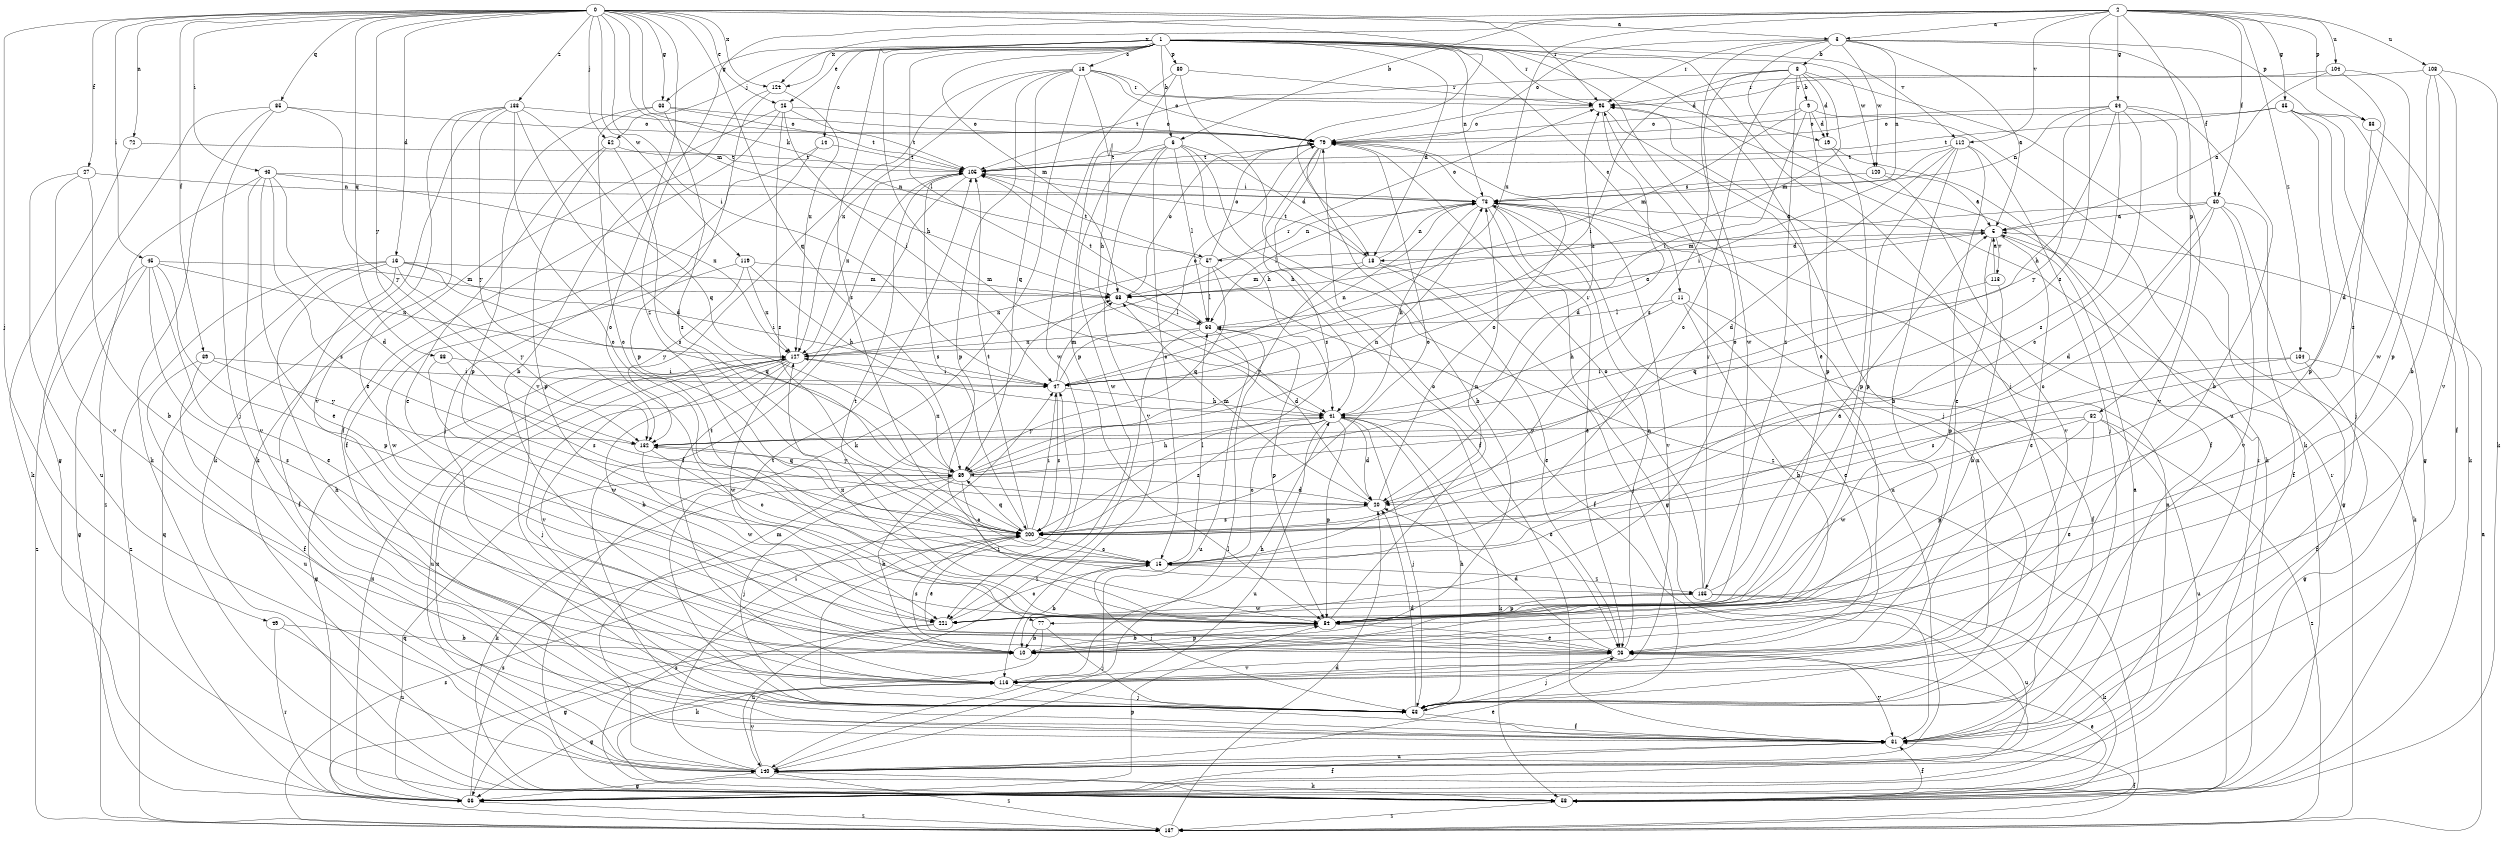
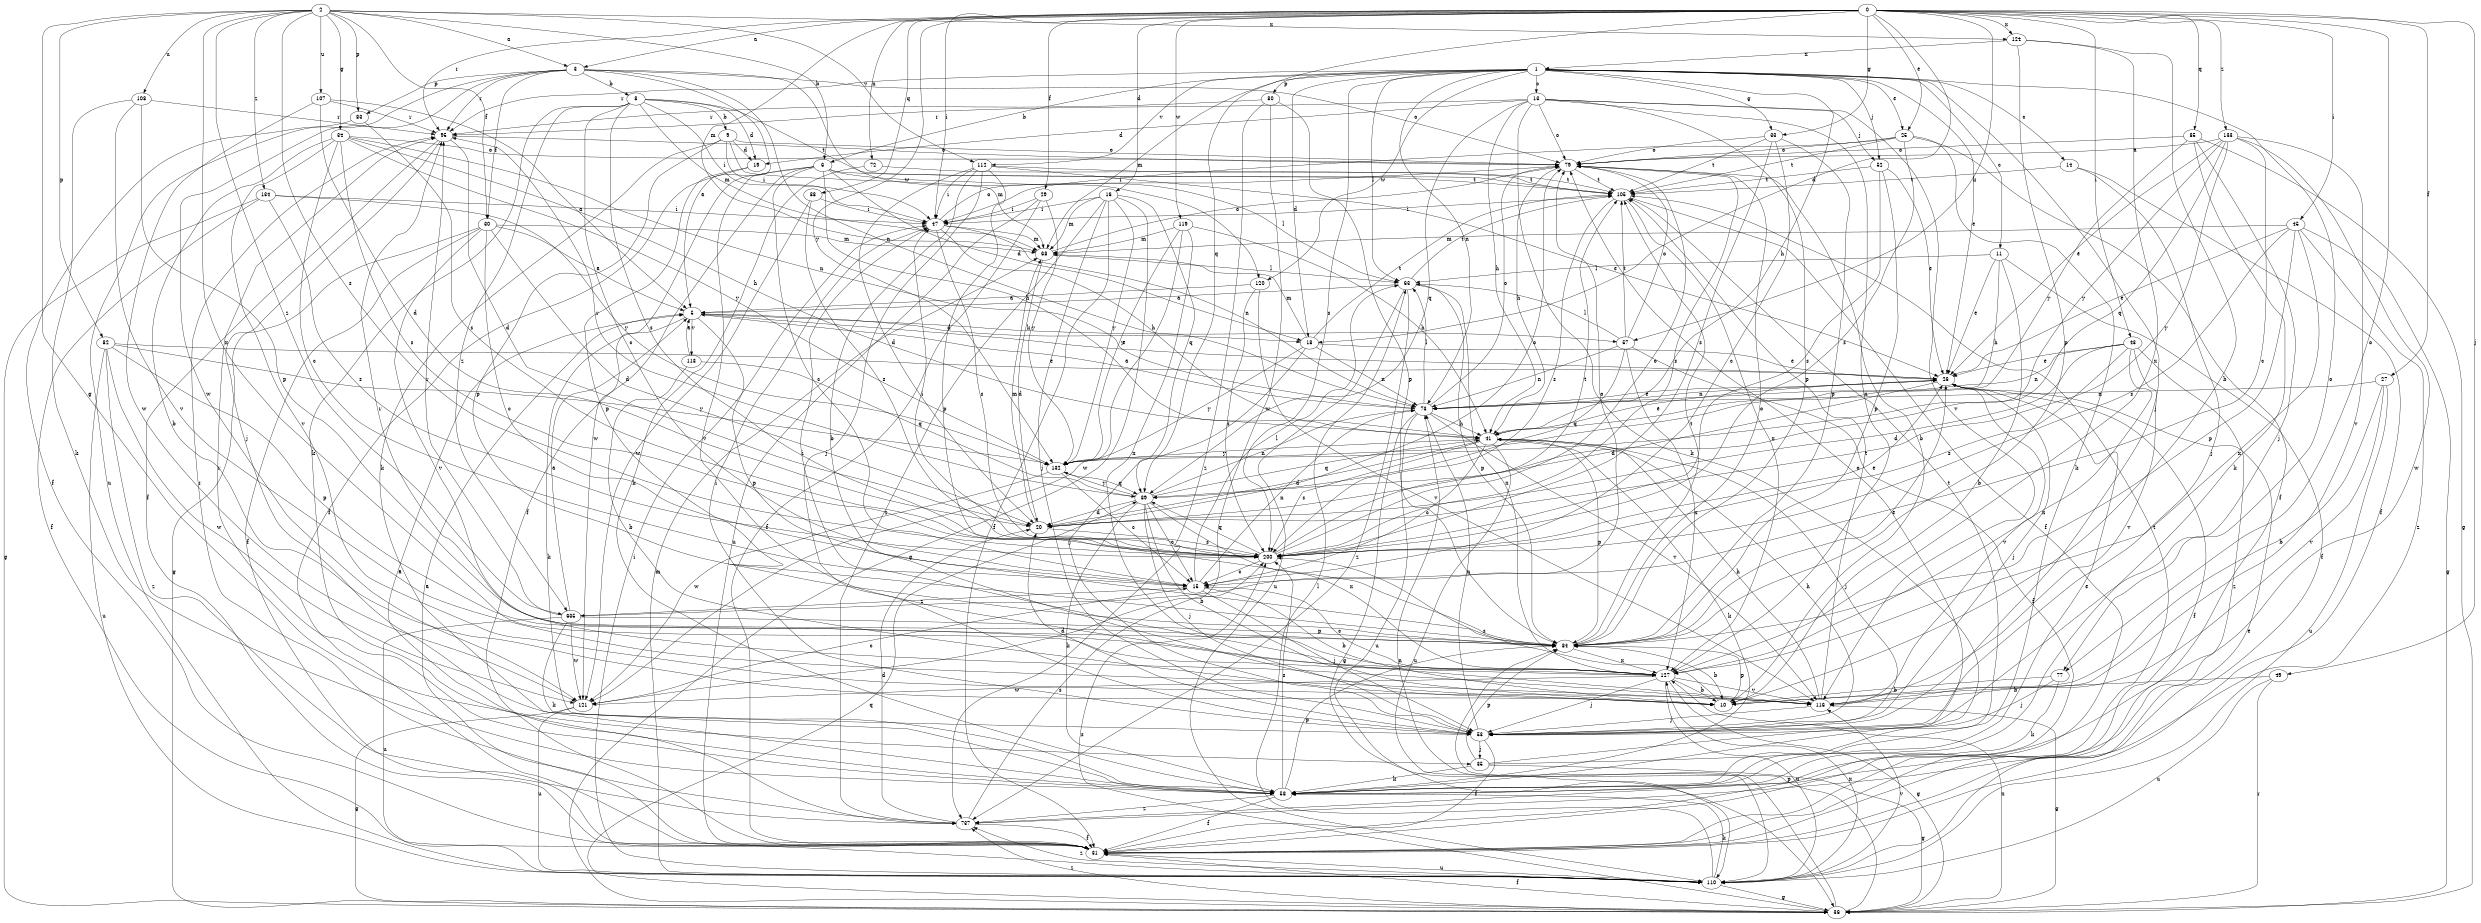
  strict digraph {
    0
    3
    16
    18
    25
    27
-   29 [label=39]
+   29
    33
    43
    45
    47
    49
    52
    57
    68
    72
    77
    85
    88
    89
    95
    119
    124
    132
    133
    73
    120
    30
    83
    5
    8
    79
-   110 [label=140]
-   121 [label=221]
+   110
+   121
    53
    31
    36
-   137
+   137 [label=737]
    26
    105
    n41 [label=200]
    58
    116
    10
    84
    15
    127
    20
    41
    63
    1
    6
    11
    13
    14
    80
    112
    19
    2
    34
    35
    82
-   107 [label=104]
+   107
    108
    134
-   135
+   135 [label=635]
    113
    9
    0 -> 3 [label=a]
    0 -> 16 [label=d]
    0 -> 18 [label=d]
    0 -> 25 [label=e]
    0 -> 27 [label=f]
    0 -> 29 [label=f]
    0 -> 33 [label=g]
    0 -> 43 [label=i]
    0 -> 45 [label=i]
    0 -> 47 [label=i]
    0 -> 49 [label=j]
-   0 -> 52 [label=j]
+   13 -> 52 [label=j]
    0 -> 57 [label=k]
    0 -> 68 [label=m]
    0 -> 72 [label=n]
    0 -> 77 [label=o]
    0 -> 85 [label=q]
    0 -> 88 [label=q]
    0 -> 89 [label=q]
    0 -> 95 [label=r]
    0 -> 119 [label=w]
    0 -> 124 [label=x]
    0 -> 132 [label=y]
    0 -> 133 [label=z]
    3 -> 95 [label=r]
    3 -> 73 [label=n]
    3 -> 120 [label=w]
    3 -> 30 [label=f]
    3 -> 83 [label=p]
    3 -> 5 [label=a]
    3 -> 8 [label=b]
    3 -> 79 [label=o]
    3 -> 110 [label=u]
    3 -> 121 [label=w]
    16 -> 47 [label=i]
    16 -> 68 [label=m]
    16 -> 89 [label=q]
    16 -> 132 [label=y]
-   16 -> 53 [label=h]
+   16 -> 53 [label=j]
    16 -> 31 [label=f]
-   16 -> 36 [label=q]
+   16 -> 36 [label=g]
    16 -> 137 [label=z]
    18 -> 68 [label=m]
-   18 -> 89 [label=y]
+   18 -> 132 [label=y]
    18 -> 73 [label=n]
    18 -> 53 [label=j]
    18 -> 26 [label=e]
    18 -> 105 [label=t]
    25 -> 47 [label=i]
    25 -> 79 [label=o]
    25 -> 31 [label=f]
    25 -> 105 [label=t]
    25 -> n41 [label=s]
    25 -> 58 [label=k]
    27 -> 73 [label=n]
    27 -> 110 [label=u]
    27 -> 116 [label=v]
    27 -> 10 [label=b]
    29 -> 47 [label=i]
    29 -> 132 [label=y]
    29 -> 110 [label=u]
    29 -> 31 [label=f]
    33 -> 79 [label=o]
    33 -> 105 [label=t]
    33 -> n41 [label=s]
    33 -> 84 [label=p]
    33 -> 15 [label=c]
    43 -> 73 [label=n]
    43 -> 137 [label=z]
    43 -> 26 [label=e]
    43 -> n41 [label=s]
    43 -> 116 [label=v]
    43 -> 127 [label=x]
    43 -> 20 [label=d]
    45 -> 68 [label=m]
    45 -> 36 [label=g]
    45 -> 137 [label=z]
    45 -> 26 [label=e]
-   45 -> 10 [label=s]
+   45 -> n41 [label=s]
    45 -> 84 [label=p]
    45 -> 127 [label=x]
    47 -> 68 [label=m]
    47 -> 73 [label=n]
    47 -> 79 [label=o]
    47 -> n41 [label=s]
    47 -> 41 [label=h]
    49 -> 110 [label=u]
    49 -> 36 [label=r]
    49 -> 10 [label=b]
    52 -> 26 [label=e]
    52 -> 105 [label=t]
    52 -> n41 [label=s]
    52 -> 84 [label=p]
    57 -> 89 [label=q]
    57 -> 73 [label=n]
    57 -> 79 [label=o]
    57 -> 31 [label=f]
    57 -> 105 [label=t]
    57 -> 127 [label=x]
    57 -> 63 [label=l]
    68 -> 79 [label=o]
    68 -> 20 [label=d]
    68 -> 63 [label=l]
    72 -> 105 [label=t]
    72 -> 58 [label=k]
    77 -> 53 [label=j]
    77 -> 58 [label=k]
    77 -> 10 [label=b]
    85 -> 132 [label=y]
    85 -> 79 [label=o]
    85 -> 53 [label=j]
    85 -> 36 [label=g]
    85 -> 58 [label=k]
    88 -> 47 [label=i]
    88 -> 121 [label=w]
    88 -> n41 [label=s]
    89 -> 95 [label=r]
    89 -> 132 [label=y]
    89 -> 73 [label=n]
    89 -> 53 [label=j]
    89 -> 58 [label=k]
    89 -> 10 [label=b]
    89 -> 15 [label=c]
    89 -> 127 [label=x]
    89 -> 20 [label=d]
-   89 -> 41 [label=h]
+   89 -> 41 [label=q]
    95 -> 79 [label=o]
    95 -> 53 [label=j]
+   95 -> 31 [label=f]
    95 -> 20 [label=d]
    119 -> 68 [label=m]
    119 -> 132 [label=y]
    119 -> 121 [label=w]
    119 -> 127 [label=x]
    119 -> 41 [label=h]
    124 -> 10 [label=b]
    124 -> 84 [label=p]
    124 -> 127 [label=x]
    132 -> 89 [label=q]
    132 -> 121 [label=w]
    132 -> 15 [label=c]
    133 -> 89 [label=q]
    133 -> 132 [label=y]
-   133 -> 79 [label=o]
+   133 -> 79 [label=a]
    133 -> 26 [label=e]
-   133 -> 58 [label=k]
+   133 -> 58 [label=w]
    133 -> 116 [label=v]
    133 -> 15 [label=c]
-   133 -> 20 [label=d]
+   133 -> 20 [label=y]
    73 -> 5 [label=a]
    73 -> 79 [label=o]
    73 -> 110 [label=u]
    73 -> 36 [label=g]
    73 -> 26 [label=e]
    73 -> 116 [label=v]
    73 -> 41 [label=h]
    73 -> 63 [label=l]
    120 -> 5 [label=a]
-   120 -> 73 [label=s]
+   120 -> n41 [label=s]
    120 -> 116 [label=v]
    30 -> 68 [label=m]
    30 -> 5 [label=a]
    30 -> 31 [label=f]
    30 -> 36 [label=g]
    30 -> 116 [label=v]
    30 -> 15 [label=c]
    30 -> 20 [label=d]
    83 -> 31 [label=f]
    83 -> n41 [label=s]
    5 -> 18 [label=d]
    5 -> 57 [label=k]
    5 -> 26 [label=e]
    5 -> 58 [label=k]
    5 -> 84 [label=p]
    5 -> 113 [label=v]
    8 -> 47 [label=i]
    8 -> 68 [label=m]
    8 -> 105 [label=t]
    8 -> n41 [label=s]
    8 -> 58 [label=k]
    8 -> 15 [label=c]
    8 -> 19 [label=d]
    8 -> 135 [label=z]
    8 -> 9 [label=b]
    79 -> 105 [label=t]
    79 -> n41 [label=s]
    79 -> 10 [label=b]
    79 -> 41 [label=h]
    110 -> 47 [label=i]
    110 -> 68 [label=m]
    110 -> 36 [label=g]
    110 -> 137 [label=z]
    110 -> 26 [label=e]
    110 -> 58 [label=k]
    110 -> 116 [label=v]
    110 -> 127 [label=x]
    110 -> 63 [label=l]
    121 -> 110 [label=u]
    121 -> 36 [label=g]
    121 -> 15 [label=c]
    53 -> 47 [label=i]
    53 -> 73 [label=n]
    53 -> 31 [label=f]
    53 -> 20 [label=d]
    53 -> 41 [label=h]
    31 -> 5 [label=a]
    31 -> 110 [label=u]
    31 -> 105 [label=t]
    36 -> 89 [label=q]
    36 -> 73 [label=n]
    36 -> 31 [label=f]
    36 -> 137 [label=z]
    36 -> n41 [label=s]
    36 -> 84 [label=p]
    36 -> 127 [label=x]
    137 -> 95 [label=r]
    137 -> 5 [label=a]
    137 -> 31 [label=f]
    137 -> n41 [label=s]
    137 -> 20 [label=d]
    26 -> 73 [label=n]
    26 -> 53 [label=j]
-   26 -> 31 [label=y]
+   26 -> 31 [label=f]
    26 -> 116 [label=v]
    26 -> 20 [label=d]
-   105 -> 73 [label=i]
+   105 -> 47 [label=i]
    105 -> 31 [label=f]
    105 -> n41 [label=s]
    105 -> 127 [label=x]
    n41 -> 47 [label=i]
    n41 -> 89 [label=q]
    n41 -> 79 [label=o]
    n41 -> 26 [label=e]
    n41 -> 105 [label=t]
    n41 -> 15 [label=c]
    58 -> 95 [label=r]
    58 -> 31 [label=f]
    58 -> 137 [label=z]
    58 -> 26 [label=e]
    58 -> n41 [label=s]
+   58 -> 84 [label=p]
    116 -> 53 [label=j]
    116 -> 36 [label=g]
    116 -> 105 [label=t]
    116 -> 41 [label=h]
    10 -> n41 [label=s]
    10 -> 84 [label=p]
    84 -> 79 [label=o]
    84 -> 26 [label=e]
    84 -> 105 [label=t]
    84 -> 10 [label=b]
    84 -> 127 [label=x]
    15 -> 73 [label=n]
    15 -> 53 [label=j]
    15 -> 10 [label=b]
    15 -> 63 [label=l]
    15 -> 135 [label=z]
    127 -> 47 [label=i]
    127 -> 95 [label=r]
    127 -> 110 [label=u]
    127 -> 121 [label=w]
    127 -> 53 [label=j]
    127 -> 36 [label=g]
    127 -> 116 [label=v]
    127 -> 10 [label=b]
+   127 -> 15 [label=c]
    20 -> 68 [label=m]
    20 -> 79 [label=o]
    20 -> n41 [label=s]
    41 -> 132 [label=y]
    41 -> 110 [label=u]
    41 -> 53 [label=j]
    41 -> 26 [label=e]
    41 -> n41 [label=s]
    41 -> 58 [label=k]
    41 -> 84 [label=p]
    41 -> 15 [label=c]
    41 -> 20 [label=d]
    63 -> 5 [label=a]
    63 -> 110 [label=u]
    63 -> 137 [label=z]
    63 -> 105 [label=t]
    63 -> 84 [label=p]
    63 -> 127 [label=x]
    1 -> 18 [label=d]
    1 -> 25 [label=e]
    1 -> 33 [label=g]
    1 -> 52 [label=j]
    1 -> 68 [label=m]
    1 -> 77 [label=o]
    1 -> 95 [label=r]
-   1 -> 124 [label=x]
+   124 -> 1 [label=x]
    1 -> 73 [label=n]
    1 -> 120 [label=w]
    1 -> 53 [label=j]
    1 -> 26 [label=e]
    1 -> n41 [label=s]
    1 -> 41 [label=h]
    1 -> 63 [label=l]
    1 -> 6 [label=b]
    1 -> 11 [label=c]
    1 -> 13 [label=c]
    1 -> 14 [label=c]
    1 -> 80 [label=p]
    1 -> 112 [label=v]
    6 -> 18 [label=d]
    6 -> 121 [label=w]
    6 -> 31 [label=f]
    6 -> 105 [label=t]
    6 -> 116 [label=v]
    6 -> 15 [label=c]
    6 -> 41 [label=h]
    6 -> 63 [label=l]
    11 -> 31 [label=f]
    11 -> 26 [label=e]
    11 -> 10 [label=b]
    11 -> 41 [label=h]
    11 -> 63 [label=l]
    13 -> 89 [label=q]
    13 -> 95 [label=r]
    13 -> 79 [label=o]
    13 -> 58 [label=k]
    13 -> 116 [label=v]
    13 -> 84 [label=p]
    13 -> 127 [label=x]
    13 -> 41 [label=h]
    13 -> 19 [label=d]
    14 -> 53 [label=j]
    14 -> 31 [label=f]
    14 -> 105 [label=t]
    80 -> 95 [label=r]
    80 -> 121 [label=w]
    80 -> 137 [label=z]
    80 -> 84 [label=p]
    112 -> 47 [label=i]
    112 -> 53 [label=j]
    112 -> 26 [label=e]
    112 -> 105 [label=t]
    112 -> 10 [label=b]
    112 -> 84 [label=p]
    112 -> 20 [label=d]
    19 -> 31 [label=f]
    19 -> 84 [label=p]
    2 -> 3 [label=a]
    2 -> 124 [label=x]
    2 -> 30 [label=f]
    2 -> 83 [label=p]
    2 -> n41 [label=s]
    2 -> 127 [label=x]
    2 -> 6 [label=b]
    2 -> 112 [label=v]
    2 -> 34 [label=g]
    2 -> 35 [label=g]
    2 -> 82 [label=p]
    2 -> 107 [label=u]
    2 -> 108 [label=u]
    2 -> 134 [label=z]
    2 -> 135 [label=z]
    34 -> 132 [label=y]
    34 -> 73 [label=n]
    34 -> 79 [label=o]
    34 -> n41 [label=s]
    34 -> 116 [label=v]
    34 -> 10 [label=b]
    34 -> 15 [label=c]
    34 -> 41 [label=h]
    35 -> 79 [label=o]
-   35 -> 53 [label=j]
+   53 -> 35 [label=j]
    35 -> 36 [label=g]
    35 -> 105 [label=t]
    35 -> 58 [label=k]
    35 -> 84 [label=p]
    82 -> 132 [label=y]
    82 -> 110 [label=u]
    82 -> 121 [label=w]
    82 -> 137 [label=z]
    82 -> 26 [label=e]
    82 -> 84 [label=p]
    107 -> 95 [label=r]
    107 -> 5 [label=a]
    107 -> 121 [label=w]
    107 -> 20 [label=d]
    108 -> 95 [label=r]
    108 -> 58 [label=k]
    108 -> 116 [label=v]
-   108 -> 10 [label=b]
    108 -> 84 [label=p]
    134 -> 47 [label=i]
+   134 -> 132 [label=y]
    134 -> 31 [label=f]
    134 -> 36 [label=g]
    134 -> n41 [label=s]
    135 -> 95 [label=r]
    135 -> 5 [label=a]
    135 -> 79 [label=o]
    135 -> 110 [label=u]
    135 -> 121 [label=w]
    135 -> 58 [label=k]
    135 -> 84 [label=p]
    113 -> 89 [label=q]
    113 -> 5 [label=a]
    113 -> 10 [label=b]
    9 -> 47 [label=i]
    9 -> 68 [label=m]
    9 -> 79 [label=o]
    9 -> 58 [label=k]
    9 -> 84 [label=p]
    9 -> 19 [label=d]
  }
